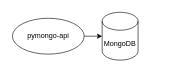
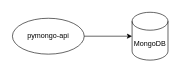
  <mxCell id="0" />
  <mxCell id="1" parent="0" />
- <mxCell id="2" value="MongoDB" style="shape=cylinder3;whiteSpace=wrap;html=1;boundedLbl=1;backgroundOutline=1;size=15;" parent="1" vertex="1"><mxGeometry x="170" y="20" width="60" height="80" as="geometry" /></mxCell>
+ <mxCell id="2" value="MongoDB" style="shape=cylinder3;whiteSpace=wrap;html=1;boundedLbl=1;backgroundOutline=1;size=15;" parent="1" vertex="1"><mxGeometry x="220" y="20" width="60" height="80" as="geometry" /></mxCell>
  <mxCell id="3" value="pymongo-api" style="ellipse;whiteSpace=wrap;html=1;" parent="1" vertex="1"><mxGeometry x="20" y="30" width="120" height="60" as="geometry" /></mxCell>
  <mxCell id="4" style="edgeStyle=orthogonalEdgeStyle;rounded=0;orthogonalLoop=1;jettySize=auto;html=1;exitX=1;exitY=0.5;exitDx=0;exitDy=0;entryX=0;entryY=0.5;entryDx=0;entryDy=0;entryPerimeter=0;" parent="1" source="3" target="2" edge="1"><mxGeometry relative="1" as="geometry" /></mxCell>
